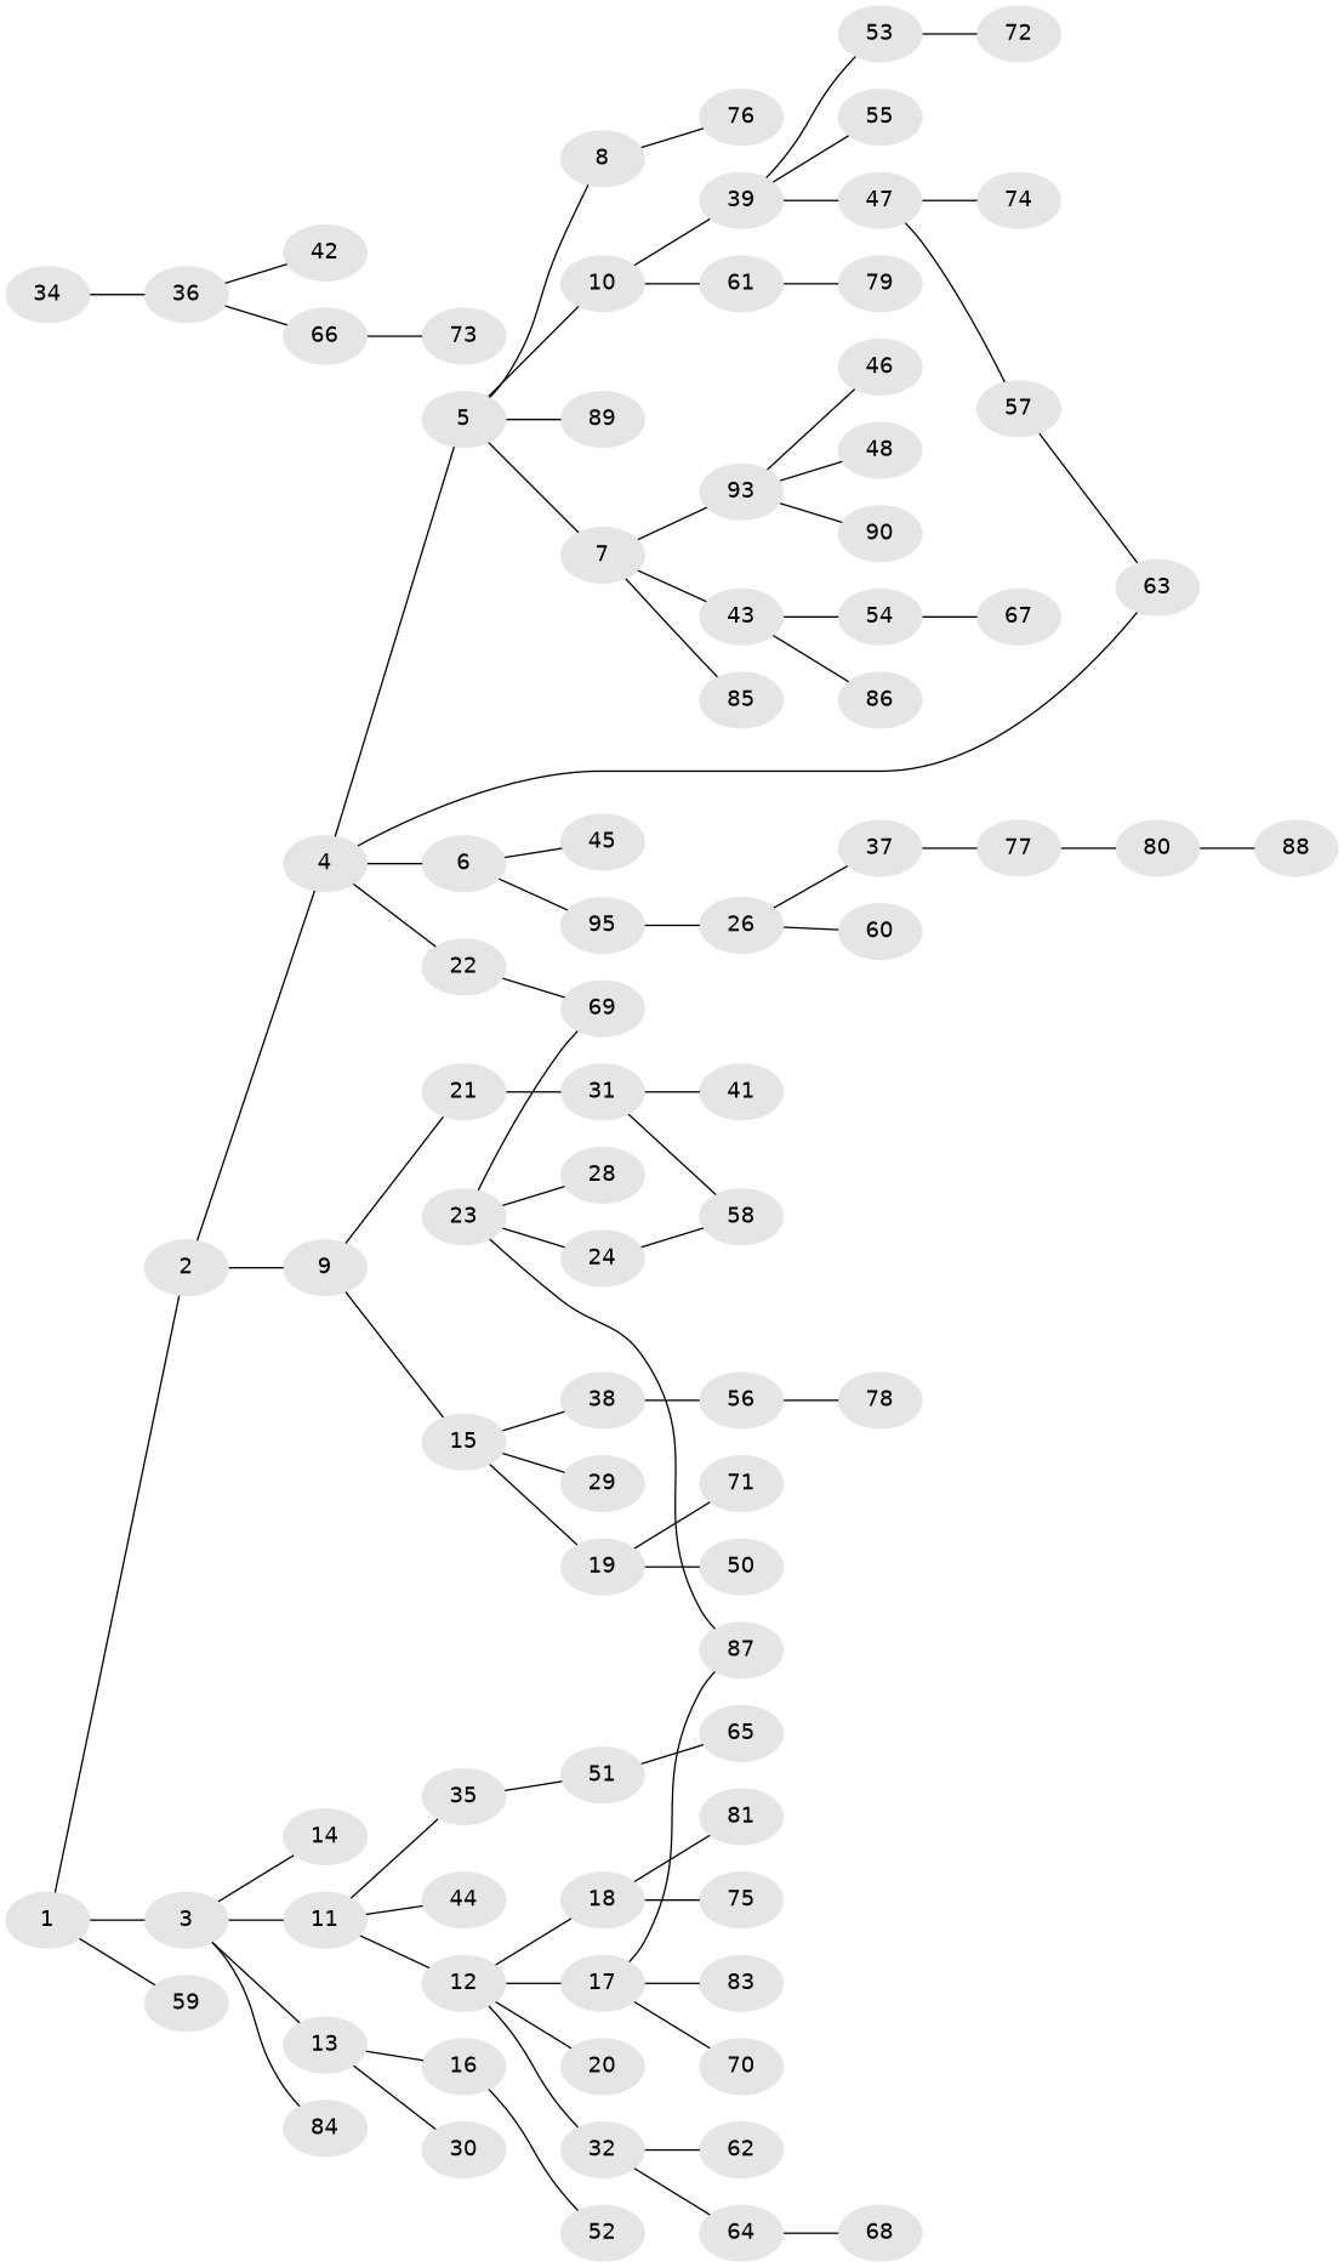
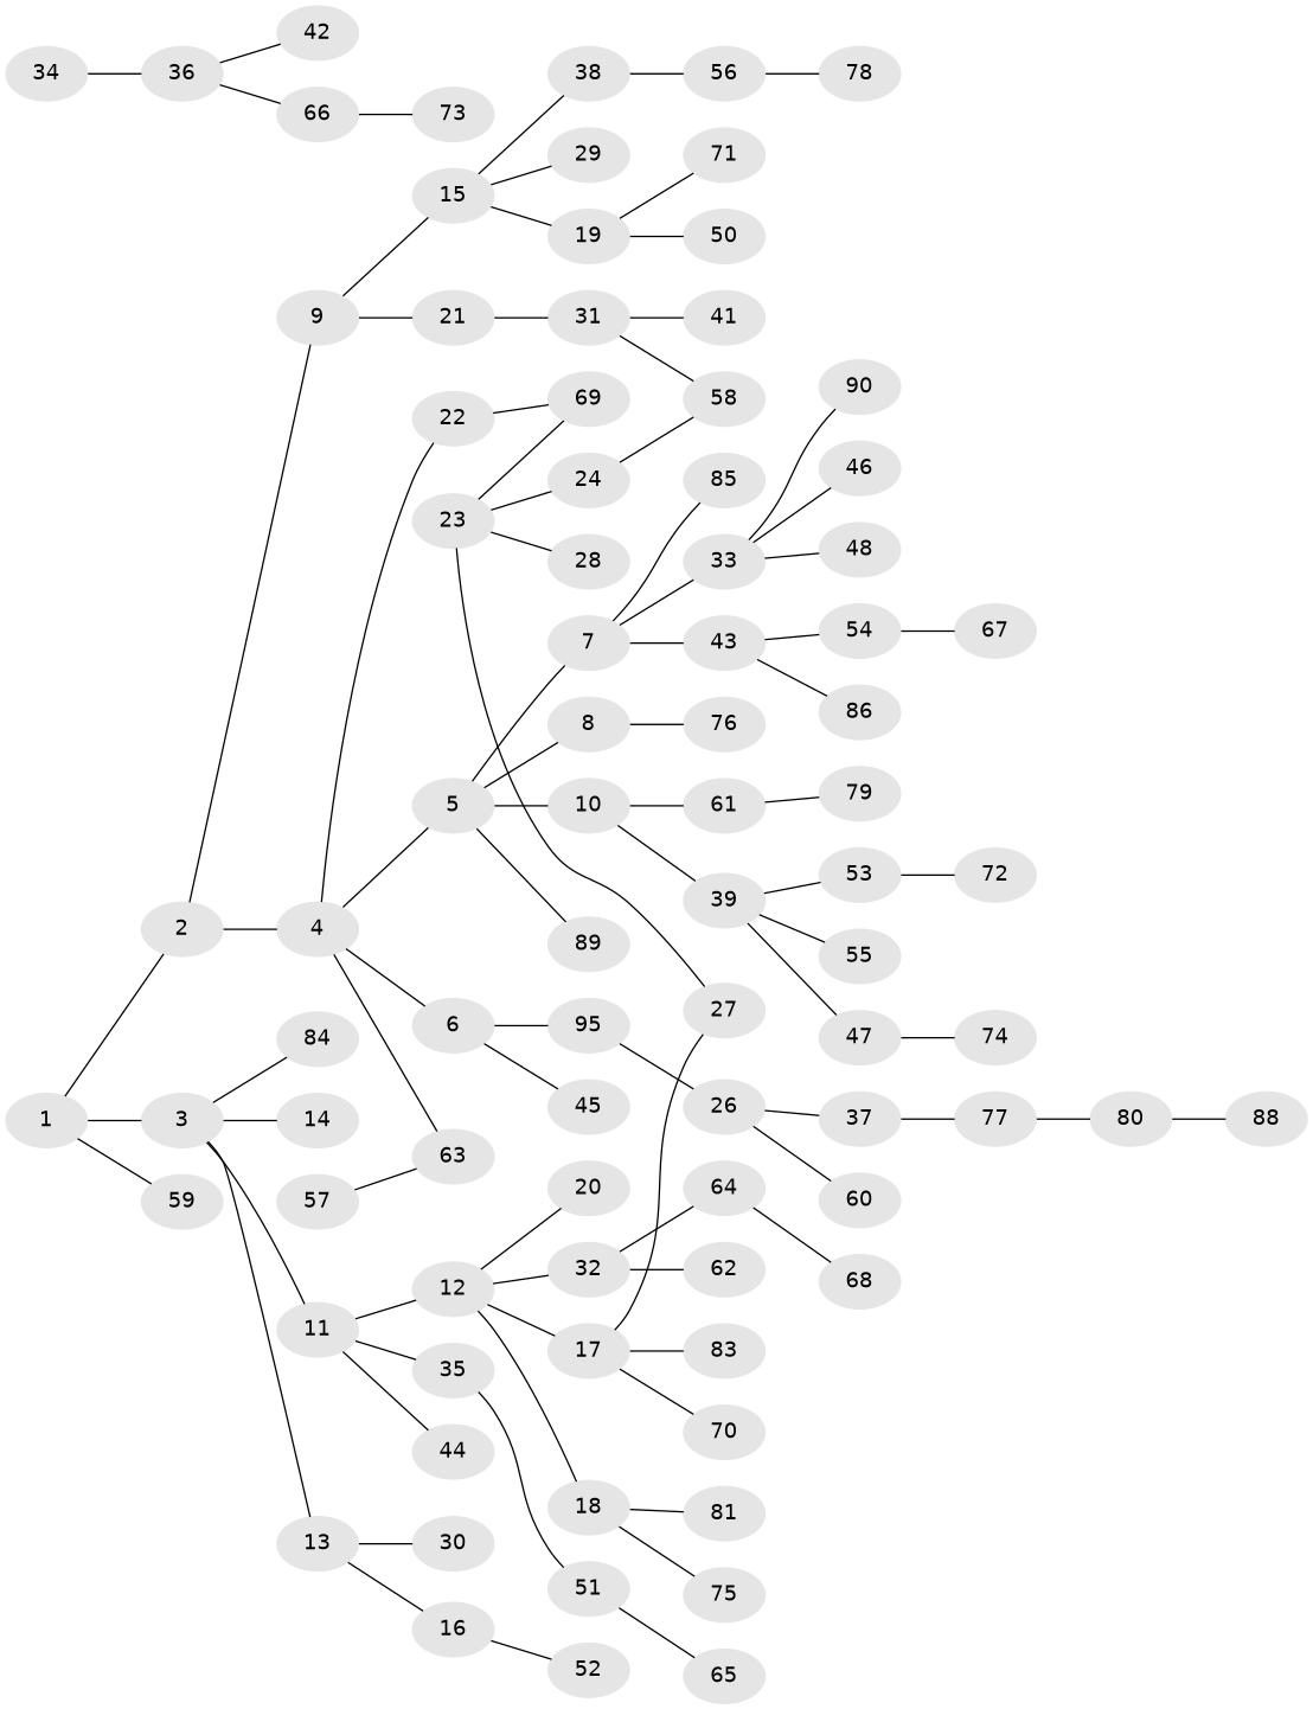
  graph {
    fontname="DejaVu Sans"
    rankdir=LR
    node [color=gray90 fontname="DejaVu Sans" style=filled]
    edge [fontname="DejaVu Sans"]
    1
    2
    3
    59
    4
    9
    11
    13
    14
    84
    5
    6
    22
    63
    15
    21
    12
    35
    44
    16
    30
    7
    8
    10
    n25 [label=89]
    n26 [label=95]
    45
    69
-   33 [label=93]
+   33
    43
    85
    76
    39
    61
    26
    n36 [label=90]
    46
    48
    54
    86
    19
    29
    38
    31
    47
    53
    55
    79
    17
    18
    20
    32
    34
    36
    51
-   27 [label=87]
+   27
    70
    83
    75
    81
    62
    64
    52
    50
    71
    56
    58
    41
    23
    24
    28
    37
    60
    77
    68
    42
    66
    65
    73
    80
    78
    57
    74
    72
    67
    n86 [label=88]
    1 -- 2
    1 -- 3
    1 -- 59
    2 -- 4
    2 -- 9
    3 -- 11
    3 -- 13
    3 -- 14
    3 -- 84
    4 -- 5
    4 -- 6
    4 -- 22
    4 -- 63
    9 -- 15
    9 -- 21
    11 -- 12
    11 -- 35
    11 -- 44
    13 -- 16
    13 -- 30
    5 -- 7
    5 -- 8
    5 -- 10
    5 -- n25
    6 -- n26
    6 -- 45
    22 -- 69
    15 -- 19
    15 -- 29
    15 -- 38
    21 -- 31
    12 -- 17
    12 -- 18
    12 -- 20
    12 -- 32
    35 -- 51
    16 -- 52
    7 -- 33
    7 -- 43
    7 -- 85
    8 -- 76
    10 -- 39
    10 -- 61
    n26 -- 26
    33 -- n36
    33 -- 46
    33 -- 48
    43 -- 54
    43 -- 86
    39 -- 47
    39 -- 53
    39 -- 55
    61 -- 79
    26 -- 37
    26 -- 60
    54 -- 67
    19 -- 50
    19 -- 71
    38 -- 56
    31 -- 58
    31 -- 41
-   47 -- 57
    47 -- 74
    53 -- 72
    17 -- 27
    17 -- 70
    17 -- 83
    18 -- 75
    18 -- 81
    32 -- 62
    32 -- 64
    34 -- 36
    36 -- 42
    36 -- 66
    51 -- 65
    64 -- 68
    56 -- 78
    23 -- 69
    23 -- 27
    23 -- 24
    23 -- 28
    24 -- 58
    37 -- 77
    77 -- 80
    66 -- 73
    80 -- n86
    57 -- 63
  }
